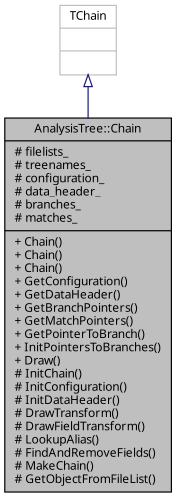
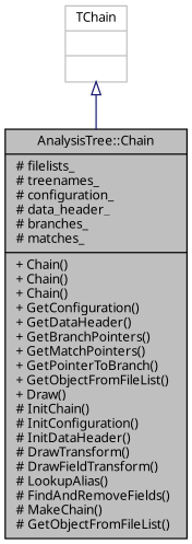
  digraph {
    fontname="Noto Sans"
    node [fontname="Noto Sans" fontsize=10 shape=record style=filled]
-   n1 [color=black fillcolor=grey75 fontcolor=black height=0.2 label="{AnalysisTree::Chain\n|# filelists_\l# treenames_\l# configuration_\l# data_header_\l# branches_\l# matches_\l|+ Chain()\l+ Chain()\l+ Chain()\l+ GetConfiguration()\l+ GetDataHeader()\l+ GetBranchPointers()\l+ GetMatchPointers()\l+ GetPointerToBranch()\l+ InitPointersToBranches()\l+ Draw()\l# InitChain()\l# InitConfiguration()\l# InitDataHeader()\l# DrawTransform()\l# DrawFieldTransform()\l# LookupAlias()\l# FindAndRemoveFields()\l# MakeChain()\l# GetObjectFromFileList()\l}" width=0.4]
+   n1 [color=black fillcolor=grey75 fontcolor=black height=0.2 label="{AnalysisTree::Chain\n|# filelists_\l# treenames_\l# configuration_\l# data_header_\l# branches_\l# matches_\l|+ Chain()\l+ Chain()\l+ Chain()\l+ GetConfiguration()\l+ GetDataHeader()\l+ GetBranchPointers()\l+ GetMatchPointers()\l+ GetPointerToBranch()\l+ GetObjectFromFileList()\l+ Draw()\l# InitChain()\l# InitConfiguration()\l# InitDataHeader()\l# DrawTransform()\l# DrawFieldTransform()\l# LookupAlias()\l# FindAndRemoveFields()\l# MakeChain()\l# GetObjectFromFileList()\l}" width=0.4]
    n2 [color=grey75 fillcolor=white height=0.2 label="{TChain\n||}" width=0.4]
    n2 -> n1 [arrowtail=onormal color=midnightblue dir=back fontname="Noto Sans" fontsize=10 labelfontname=Helvetica labelfontsize=10 style=solid]
  }
